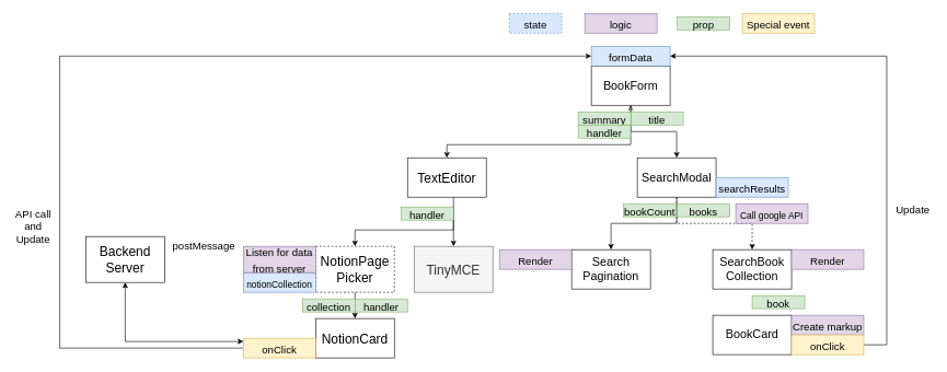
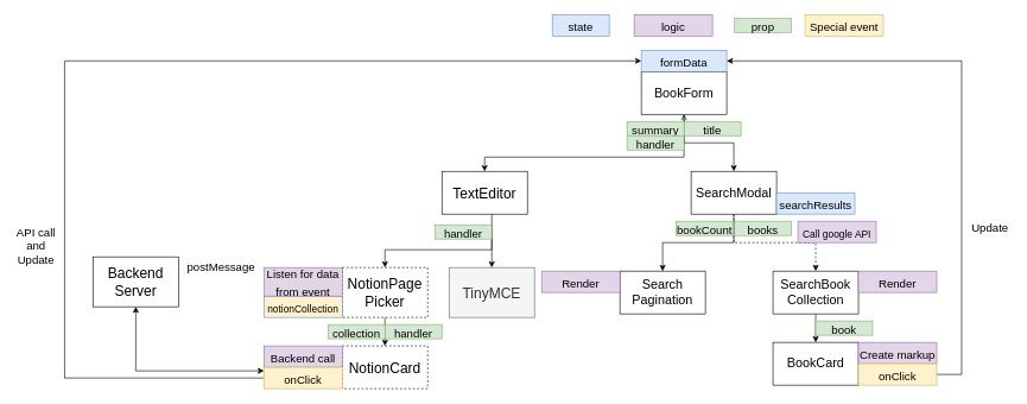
  <mxCell id="0" />
  <mxCell id="1" parent="0" />
  <mxCell id="2" value="" style="edgeStyle=orthogonalEdgeStyle;rounded=0;orthogonalLoop=1;jettySize=auto;html=1;fontSize=15;" edge="1" parent="1" source="3" target="9"><mxGeometry relative="1" as="geometry" /></mxCell>
  <mxCell id="3" value="&lt;font style=&quot;font-size: 18px;&quot;&gt;BookForm&lt;/font&gt;" style="rounded=0;whiteSpace=wrap;html=1;" vertex="1" parent="1"><mxGeometry x="900" y="100" width="120" height="60" as="geometry" /></mxCell>
  <mxCell id="4" style="edgeStyle=orthogonalEdgeStyle;rounded=0;orthogonalLoop=1;jettySize=auto;html=1;entryX=0.5;entryY=1;entryDx=0;entryDy=0;fontSize=16;endArrow=open;endFill=0;startArrow=classic;startFill=1;" edge="1" parent="1" source="6" target="3"><mxGeometry relative="1" as="geometry"><Array as="points"><mxPoint x="680" y="220" /><mxPoint x="960" y="220" /></Array></mxGeometry></mxCell>
  <mxCell id="5" style="edgeStyle=orthogonalEdgeStyle;rounded=0;orthogonalLoop=1;jettySize=auto;html=1;fontSize=16;startArrow=none;startFill=0;endArrow=classic;endFill=1;" edge="1" parent="1" source="6" target="34"><mxGeometry relative="1" as="geometry"><Array as="points"><mxPoint x="690" y="350" /><mxPoint x="540" y="350" /></Array></mxGeometry></mxCell>
  <mxCell id="6" value="&lt;span style=&quot;font-size: 20px;&quot;&gt;TextEditor&lt;/span&gt;" style="rounded=0;whiteSpace=wrap;html=1;" vertex="1" parent="1"><mxGeometry x="620" y="240" width="120" height="60" as="geometry" /></mxCell>
  <mxCell id="7" value="" style="edgeStyle=orthogonalEdgeStyle;rounded=0;orthogonalLoop=1;jettySize=auto;html=1;fontSize=18;" edge="1" parent="1" source="9" target="16"><mxGeometry relative="1" as="geometry" /></mxCell>
  <mxCell id="8" style="edgeStyle=orthogonalEdgeStyle;rounded=0;orthogonalLoop=1;jettySize=auto;html=1;entryX=0.5;entryY=0;entryDx=0;entryDy=0;fontSize=18;dashed=1;" edge="1" parent="1" source="9" target="15"><mxGeometry relative="1" as="geometry" /></mxCell>
  <mxCell id="9" value="&lt;font style=&quot;font-size: 18px;&quot;&gt;SearchModal&lt;/font&gt;" style="rounded=0;whiteSpace=wrap;html=1;" vertex="1" parent="1"><mxGeometry x="970" y="240" width="120" height="60" as="geometry" /></mxCell>
  <mxCell id="10" value="&lt;font style=&quot;font-size: 16px;&quot;&gt;formData&lt;/font&gt;" style="rounded=0;whiteSpace=wrap;html=1;fontSize=20;fillColor=#dae8fc;strokeColor=#6c8ebf;" vertex="1" parent="1"><mxGeometry x="900" y="70" width="120" height="30" as="geometry" /></mxCell>
  <mxCell id="11" value="&lt;font style=&quot;font-size: 14px;&quot;&gt;Call google API&lt;/font&gt;" style="rounded=0;whiteSpace=wrap;html=1;fontSize=20;fillColor=#e1d5e7;strokeColor=#9673a6;" vertex="1" parent="1"><mxGeometry x="1120" y="310" width="110" height="30" as="geometry" /></mxCell>
  <mxCell id="12" value="&lt;font style=&quot;font-size: 16px;&quot;&gt;title&lt;/font&gt;" style="rounded=0;whiteSpace=wrap;html=1;fontSize=20;fillColor=#d5e8d4;strokeColor=#82b366;" vertex="1" parent="1"><mxGeometry x="960" y="170" width="80" height="20" as="geometry" /></mxCell>
  <mxCell id="13" value="&lt;span style=&quot;font-size: 16px;&quot;&gt;searchResults&lt;/span&gt;" style="rounded=0;whiteSpace=wrap;html=1;fontSize=20;fillColor=#dae8fc;strokeColor=#6c8ebf;" vertex="1" parent="1"><mxGeometry x="1090" y="270" width="110" height="30" as="geometry" /></mxCell>
+ <mxCell id="14" value="" style="edgeStyle=orthogonalEdgeStyle;rounded=0;orthogonalLoop=1;jettySize=auto;html=1;fontSize=16;" edge="1" parent="1" source="15" target="20"><mxGeometry relative="1" as="geometry" /></mxCell>
  <mxCell id="15" value="&lt;span style=&quot;font-size: 18px;&quot;&gt;SearchBook&lt;br&gt;Collection&lt;/span&gt;" style="rounded=0;whiteSpace=wrap;html=1;" vertex="1" parent="1"><mxGeometry x="1085" y="380" width="120" height="60" as="geometry" /></mxCell>
  <mxCell id="16" value="&lt;font style=&quot;font-size: 18px;&quot;&gt;Search&lt;br&gt;Pagination&lt;/font&gt;" style="rounded=0;whiteSpace=wrap;html=1;" vertex="1" parent="1"><mxGeometry x="870" y="380" width="120" height="60" as="geometry" /></mxCell>
  <mxCell id="17" value="&lt;font style=&quot;font-size: 16px;&quot;&gt;books&lt;/font&gt;" style="rounded=0;whiteSpace=wrap;html=1;fontSize=20;fillColor=#d5e8d4;strokeColor=#82b366;" vertex="1" parent="1"><mxGeometry x="1031" y="310" width="80" height="20" as="geometry" /></mxCell>
  <mxCell id="18" value="&lt;font style=&quot;font-size: 16px;&quot;&gt;bookCount&lt;/font&gt;" style="rounded=0;whiteSpace=wrap;html=1;fontSize=20;fillColor=#d5e8d4;strokeColor=#82b366;" vertex="1" parent="1"><mxGeometry x="949" y="310" width="80" height="20" as="geometry" /></mxCell>
  <mxCell id="19" value="&lt;font style=&quot;font-size: 16px;&quot;&gt;Render&lt;/font&gt;" style="rounded=0;whiteSpace=wrap;html=1;fontSize=20;fillColor=#e1d5e7;strokeColor=#9673a6;" vertex="1" parent="1"><mxGeometry x="760" y="380" width="110" height="30" as="geometry" /></mxCell>
  <mxCell id="20" value="&lt;span style=&quot;font-size: 18px;&quot;&gt;BookCard&lt;/span&gt;" style="rounded=0;whiteSpace=wrap;html=1;" vertex="1" parent="1"><mxGeometry x="1085" y="480" width="120" height="60" as="geometry" /></mxCell>
  <mxCell id="21" value="&lt;font style=&quot;font-size: 16px;&quot;&gt;Render&lt;/font&gt;" style="rounded=0;whiteSpace=wrap;html=1;fontSize=20;fillColor=#e1d5e7;strokeColor=#9673a6;" vertex="1" parent="1"><mxGeometry x="1205" y="380" width="110" height="30" as="geometry" /></mxCell>
  <mxCell id="22" value="&lt;font style=&quot;font-size: 16px;&quot;&gt;Create markup&lt;/font&gt;" style="rounded=0;whiteSpace=wrap;html=1;fontSize=20;fillColor=#e1d5e7;strokeColor=#9673a6;" vertex="1" parent="1"><mxGeometry x="1205" y="480" width="110" height="30" as="geometry" /></mxCell>
- <mxCell id="23" value="&lt;font style=&quot;font-size: 16px;&quot;&gt;state&lt;/font&gt;" style="rounded=0;whiteSpace=wrap;html=1;fontSize=20;fillColor=#dae8fc;strokeColor=#6c8ebf;dashed=1;" vertex="1" parent="1"><mxGeometry x="775" y="20" width="80" height="30" as="geometry" /></mxCell>
+ <mxCell id="23" value="&lt;font style=&quot;font-size: 16px;&quot;&gt;state&lt;/font&gt;" style="rounded=0;whiteSpace=wrap;html=1;fontSize=20;fillColor=#dae8fc;strokeColor=#6c8ebf;" vertex="1" parent="1"><mxGeometry x="775" y="20" width="80" height="30" as="geometry" /></mxCell>
  <mxCell id="24" value="&lt;span style=&quot;font-size: 16px;&quot;&gt;logic&lt;/span&gt;" style="rounded=0;whiteSpace=wrap;html=1;fontSize=20;fillColor=#e1d5e7;strokeColor=#9673a6;" vertex="1" parent="1"><mxGeometry x="890" y="20" width="110" height="30" as="geometry" /></mxCell>
  <mxCell id="25" value="&lt;font style=&quot;font-size: 16px;&quot;&gt;prop&lt;/font&gt;" style="rounded=0;whiteSpace=wrap;html=1;fontSize=20;fillColor=#d5e8d4;strokeColor=#82b366;" vertex="1" parent="1"><mxGeometry x="1031" y="25" width="80" height="20" as="geometry" /></mxCell>
  <mxCell id="26" style="edgeStyle=orthogonalEdgeStyle;rounded=0;orthogonalLoop=1;jettySize=auto;html=1;entryX=1;entryY=0.5;entryDx=0;entryDy=0;fontSize=16;" edge="1" parent="1" source="27" target="10"><mxGeometry relative="1" as="geometry"><Array as="points"><mxPoint x="1350" y="525" /><mxPoint x="1350" y="85" /></Array></mxGeometry></mxCell>
  <mxCell id="27" value="&lt;font style=&quot;font-size: 16px;&quot;&gt;onClick&lt;/font&gt;" style="rounded=0;whiteSpace=wrap;html=1;fontSize=20;fillColor=#fff2cc;strokeColor=#d6b656;" vertex="1" parent="1"><mxGeometry x="1205" y="510" width="110" height="30" as="geometry" /></mxCell>
  <mxCell id="28" value="Update" style="text;html=1;strokeColor=none;fillColor=none;align=center;verticalAlign=middle;whiteSpace=wrap;rounded=0;fontSize=16;" vertex="1" parent="1"><mxGeometry x="1360" y="305" width="60" height="30" as="geometry" /></mxCell>
  <mxCell id="29" value="&lt;font style=&quot;font-size: 16px;&quot;&gt;Special event&lt;/font&gt;" style="rounded=0;whiteSpace=wrap;html=1;fontSize=20;fillColor=#fff2cc;strokeColor=#d6b656;" vertex="1" parent="1"><mxGeometry x="1130" y="20" width="110" height="30" as="geometry" /></mxCell>
  <mxCell id="30" value="&lt;font style=&quot;font-size: 16px;&quot;&gt;summary&lt;/font&gt;" style="rounded=0;whiteSpace=wrap;html=1;fontSize=20;fillColor=#d5e8d4;strokeColor=#82b366;" vertex="1" parent="1"><mxGeometry x="880" y="170" width="80" height="20" as="geometry" /></mxCell>
  <mxCell id="31" value="" style="edgeStyle=orthogonalEdgeStyle;rounded=0;orthogonalLoop=1;jettySize=auto;html=1;fontSize=16;startArrow=classic;startFill=1;endArrow=none;endFill=0;entryX=1;entryY=0;entryDx=0;entryDy=0;" edge="1" parent="1" source="32" target="36"><mxGeometry relative="1" as="geometry"><Array as="points"><mxPoint x="690" y="380" /><mxPoint x="690" y="380" /></Array></mxGeometry></mxCell>
  <mxCell id="32" value="&lt;span style=&quot;font-size: 20px;&quot;&gt;TinyMCE&lt;/span&gt;" style="rounded=0;whiteSpace=wrap;html=1;fillColor=#f5f5f5;fontColor=#333333;strokeColor=#666666;" vertex="1" parent="1"><mxGeometry x="630" y="375" width="120" height="70" as="geometry" /></mxCell>
  <mxCell id="33" value="" style="edgeStyle=orthogonalEdgeStyle;rounded=0;orthogonalLoop=1;jettySize=auto;html=1;fontSize=16;startArrow=none;startFill=0;endArrow=classic;endFill=1;" edge="1" parent="1" source="34" target="37"><mxGeometry relative="1" as="geometry" /></mxCell>
  <mxCell id="34" value="&lt;span style=&quot;font-size: 20px;&quot;&gt;NotionPage&lt;br&gt;Picker&lt;/span&gt;" style="rounded=0;whiteSpace=wrap;html=1;dashed=1;" vertex="1" parent="1"><mxGeometry x="480" y="375" width="120" height="70" as="geometry" /></mxCell>
  <mxCell id="35" value="&lt;font style=&quot;font-size: 16px;&quot;&gt;handler&lt;/font&gt;" style="rounded=0;whiteSpace=wrap;html=1;fontSize=20;fillColor=#d5e8d4;strokeColor=#82b366;" vertex="1" parent="1"><mxGeometry x="880" y="190" width="80" height="20" as="geometry" /></mxCell>
  <mxCell id="36" value="&lt;font style=&quot;font-size: 16px;&quot;&gt;handler&lt;/font&gt;" style="rounded=0;whiteSpace=wrap;html=1;fontSize=20;fillColor=#d5e8d4;strokeColor=#82b366;" vertex="1" parent="1"><mxGeometry x="610" y="315" width="80" height="20" as="geometry" /></mxCell>
- <mxCell id="37" value="&lt;span style=&quot;font-size: 20px;&quot;&gt;NotionCard&lt;/span&gt;" style="rounded=0;whiteSpace=wrap;html=1;" vertex="1" parent="1"><mxGeometry x="480" y="485" width="120" height="60" as="geometry" /></mxCell>
- <mxCell id="38" value="&lt;font style=&quot;font-size: 14px;&quot;&gt;notionCollection&lt;/font&gt;" style="rounded=0;whiteSpace=wrap;html=1;fontSize=20;fillColor=#dae8fc;strokeColor=#6c8ebf;" vertex="1" parent="1"><mxGeometry x="370" y="415" width="110" height="30" as="geometry" /></mxCell>
- <mxCell id="39" value="&lt;div style=&quot;&quot;&gt;&lt;span style=&quot;background-color: initial;&quot;&gt;&lt;font style=&quot;font-size: 16px;&quot;&gt;Listen for data from server&lt;/font&gt;&lt;/span&gt;&lt;/div&gt;" style="rounded=0;whiteSpace=wrap;html=1;fontSize=20;fillColor=#e1d5e7;strokeColor=#9673a6;align=center;" vertex="1" parent="1"><mxGeometry x="370" y="375" width="110" height="40" as="geometry" /></mxCell>
+ <mxCell id="37" value="&lt;span style=&quot;font-size: 20px;&quot;&gt;NotionCard&lt;/span&gt;" style="rounded=0;whiteSpace=wrap;html=1;dashed=1;" vertex="1" parent="1"><mxGeometry x="480" y="485" width="120" height="60" as="geometry" /></mxCell>
+ <mxCell id="38" value="&lt;font style=&quot;font-size: 14px;&quot;&gt;notionCollection&lt;/font&gt;" style="rounded=0;whiteSpace=wrap;html=1;fontSize=20;fillColor=#fff2cc;strokeColor=#6c8ebf;" vertex="1" parent="1"><mxGeometry x="370" y="415" width="110" height="30" as="geometry" /></mxCell>
+ <mxCell id="39" value="&lt;div style=&quot;&quot;&gt;&lt;span style=&quot;background-color: initial;&quot;&gt;&lt;font style=&quot;font-size: 16px;&quot;&gt;Listen for data from event&lt;/font&gt;&lt;/span&gt;&lt;/div&gt;" style="rounded=0;whiteSpace=wrap;html=1;fontSize=20;fillColor=#e1d5e7;strokeColor=#9673a6;align=center;" vertex="1" parent="1"><mxGeometry x="370" y="375" width="110" height="40" as="geometry" /></mxCell>
  <mxCell id="40" value="&lt;span style=&quot;font-size: 20px;&quot;&gt;Backend Server&lt;/span&gt;" style="rounded=0;whiteSpace=wrap;html=1;" vertex="1" parent="1"><mxGeometry x="130" y="360" width="120" height="70" as="geometry" /></mxCell>
  <mxCell id="41" value="&lt;font style=&quot;font-size: 16px;&quot;&gt;collection&lt;/font&gt;" style="rounded=0;whiteSpace=wrap;html=1;fontSize=20;fillColor=#d5e8d4;strokeColor=#82b366;" vertex="1" parent="1"><mxGeometry x="460" y="455" width="80" height="20" as="geometry" /></mxCell>
+ <mxCell id="42" value="&lt;span style=&quot;font-size: 16px;&quot;&gt;Backend call&lt;/span&gt;" style="rounded=0;whiteSpace=wrap;html=1;fontSize=20;fillColor=#e1d5e7;strokeColor=#9673a6;" vertex="1" parent="1"><mxGeometry x="370" y="485" width="110" height="30" as="geometry" /></mxCell>
  <mxCell id="43" value="postMessage" style="text;html=1;strokeColor=none;fillColor=none;align=center;verticalAlign=middle;whiteSpace=wrap;rounded=0;fontSize=16;" vertex="1" parent="1"><mxGeometry x="280" y="360" width="60" height="30" as="geometry" /></mxCell>
  <mxCell id="44" value="&lt;font style=&quot;font-size: 16px;&quot;&gt;book&lt;/font&gt;" style="rounded=0;whiteSpace=wrap;html=1;fontSize=20;fillColor=#d5e8d4;strokeColor=#82b366;" vertex="1" parent="1"><mxGeometry x="1145" y="450" width="80" height="20" as="geometry" /></mxCell>
  <mxCell id="45" value="&lt;font style=&quot;font-size: 16px;&quot;&gt;handler&lt;/font&gt;" style="rounded=0;whiteSpace=wrap;html=1;fontSize=20;fillColor=#d5e8d4;strokeColor=#82b366;" vertex="1" parent="1"><mxGeometry x="540" y="455" width="80" height="20" as="geometry" /></mxCell>
  <mxCell id="46" style="edgeStyle=orthogonalEdgeStyle;rounded=0;orthogonalLoop=1;jettySize=auto;html=1;entryX=0.5;entryY=1;entryDx=0;entryDy=0;fontSize=16;startArrow=classic;startFill=1;endArrow=classic;endFill=1;" edge="1" parent="1" source="48" target="40"><mxGeometry relative="1" as="geometry"><Array as="points"><mxPoint x="190" y="520" /></Array></mxGeometry></mxCell>
  <mxCell id="47" style="edgeStyle=orthogonalEdgeStyle;rounded=0;orthogonalLoop=1;jettySize=auto;html=1;entryX=0;entryY=0.5;entryDx=0;entryDy=0;fontSize=16;startArrow=none;startFill=0;endArrow=classic;endFill=1;" edge="1" parent="1" source="48" target="10"><mxGeometry relative="1" as="geometry"><Array as="points"><mxPoint x="90" y="530" /><mxPoint x="90" y="85" /></Array></mxGeometry></mxCell>
  <mxCell id="48" value="&lt;font style=&quot;font-size: 16px;&quot;&gt;onClick&lt;/font&gt;" style="rounded=0;whiteSpace=wrap;html=1;fontSize=20;fillColor=#fff2cc;strokeColor=#d6b656;" vertex="1" parent="1"><mxGeometry x="370" y="515" width="110" height="30" as="geometry" /></mxCell>
  <mxCell id="49" value="API call and&lt;br&gt;Update" style="text;html=1;strokeColor=none;fillColor=none;align=center;verticalAlign=middle;whiteSpace=wrap;rounded=0;fontSize=16;" vertex="1" parent="1"><mxGeometry x="20" y="330" width="60" height="30" as="geometry" /></mxCell>
